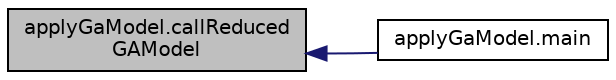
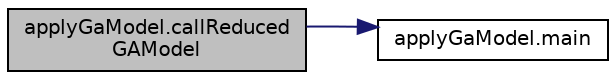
  digraph {
    rankdir=LR
    node [color=black fontname=Helvetica fontsize=10 shape=record style=filled]
    n1 [fillcolor=grey75 fontcolor=black height=0.2 label="applyGaModel.callReduced\lGAModel" width=0.4]
    n2 [fillcolor=white height=0.2 label="applyGaModel.main" width=0.4]
-   n1 -> n2 [color=midnightblue dir=back fontname=Helvetica fontsize=10 labelfontname=Helvetica labelfontsize=10 style=solid]
+   n2 -> n1 [color=midnightblue dir=back fontname=Helvetica fontsize=10 labelfontname=Helvetica labelfontsize=10 style=solid]
  }
